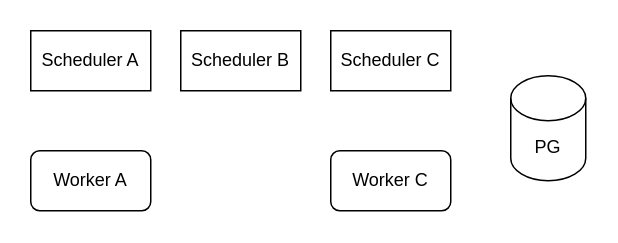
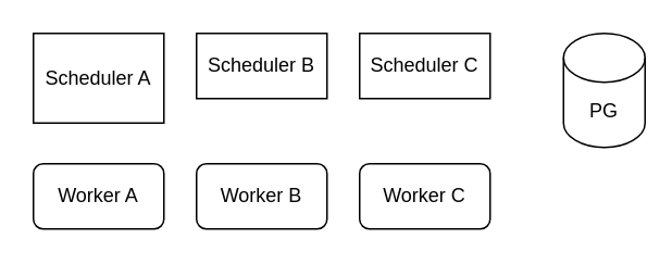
  <mxCell id="0" />
  <mxCell id="1" parent="0" />
- <mxCell id="2" value="Scheduler A" style="rounded=0;whiteSpace=wrap;html=1;" parent="1" vertex="1"><mxGeometry x="20" y="20" width="80" height="40" as="geometry" /></mxCell>
+ <mxCell id="2" value="Scheduler A" style="rounded=0;whiteSpace=wrap;html=1;" parent="1" vertex="1"><mxGeometry x="20" y="20" width="80" height="55" as="geometry" /></mxCell>
  <mxCell id="3" value="Scheduler&amp;nbsp;B" style="rounded=0;whiteSpace=wrap;html=1;" parent="1" vertex="1"><mxGeometry x="120" y="20" width="80" height="40" as="geometry" /></mxCell>
  <mxCell id="4" value="Scheduler&amp;nbsp;C" style="rounded=0;whiteSpace=wrap;html=1;" parent="1" vertex="1"><mxGeometry x="220" y="20" width="80" height="40" as="geometry" /></mxCell>
  <mxCell id="5" value="Worker A" style="rounded=1;whiteSpace=wrap;html=1;" parent="1" vertex="1"><mxGeometry x="20" y="100" width="80" height="40" as="geometry" /></mxCell>
+ <mxCell id="6" value="Worker B" style="rounded=1;whiteSpace=wrap;html=1;" parent="1" vertex="1"><mxGeometry x="120" y="100" width="80" height="40" as="geometry" /></mxCell>
  <mxCell id="7" value="Worker C" style="rounded=1;whiteSpace=wrap;html=1;" parent="1" vertex="1"><mxGeometry x="220" y="100" width="80" height="40" as="geometry" /></mxCell>
- <mxCell id="8" value="PG" style="shape=cylinder3;whiteSpace=wrap;html=1;boundedLbl=1;backgroundOutline=1;size=15;" parent="1" vertex="1"><mxGeometry x="340" y="50" width="50" height="70" as="geometry" /></mxCell>
+ <mxCell id="8" value="PG" style="shape=cylinder3;whiteSpace=wrap;html=1;boundedLbl=1;backgroundOutline=1;size=15;" parent="1" vertex="1"><mxGeometry x="345" y="20" width="50" height="70" as="geometry" /></mxCell>
